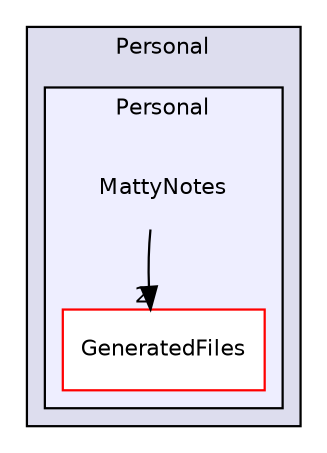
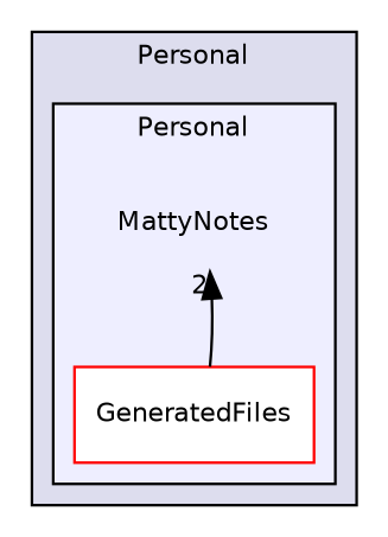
  digraph {
    compound=true
    node [fontname=Helvetica fontsize=10]
    n1 [label=MattyNotes shape=plaintext]
    n2 [color=red fillcolor=white label=GeneratedFiles shape=box style=filled]
    subgraph cluster_1 {
      bgcolor="#ddddee"
      fontname=Helvetica
      fontsize=10
      label=Personal
      pencolor=black
      subgraph cluster_2 {
        bgcolor="#eeeeff"
        fontname=Helvetica
        fontsize=10
        pencolor=black
        n1
        n2
      }
    }
-   n1 -> n2 [headlabel=2 labeldistance=1.5 labelfontname=Helvetica labelfontsize=10]
+   n2 -> n1 [headlabel=2 labeldistance=1.5 labelfontname=Helvetica labelfontsize=10]
  }
